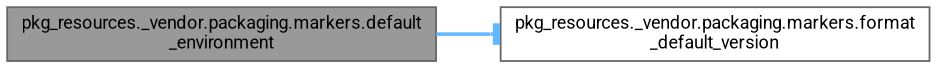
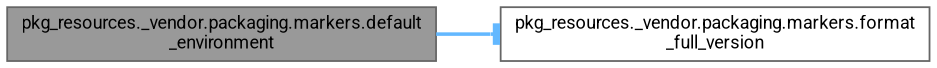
  digraph {
    rankdir=LR
    fontname=Roboto
    node [fontname=Roboto fontsize=10 shape=box style=filled]
    n1 [color=gray40 fillcolor=grey60 fontcolor=black height=0.2 label="pkg_resources._vendor.packaging.markers.default\l_environment" width=0.4]
-   n2 [color=grey40 fillcolor=white height=0.2 label="pkg_resources._vendor.packaging.markers.format\l_default_version" width=0.4]
+   n2 [color=grey40 fillcolor=white height=0.2 label="pkg_resources._vendor.packaging.markers.format\l_full_version" width=0.4]
    n1 -> n2 [color=steelblue1 fontname=Roboto fontsize=10 labelfontname=Helvetica labelfontsize=10 style=bold arrowhead=tee]
  }
